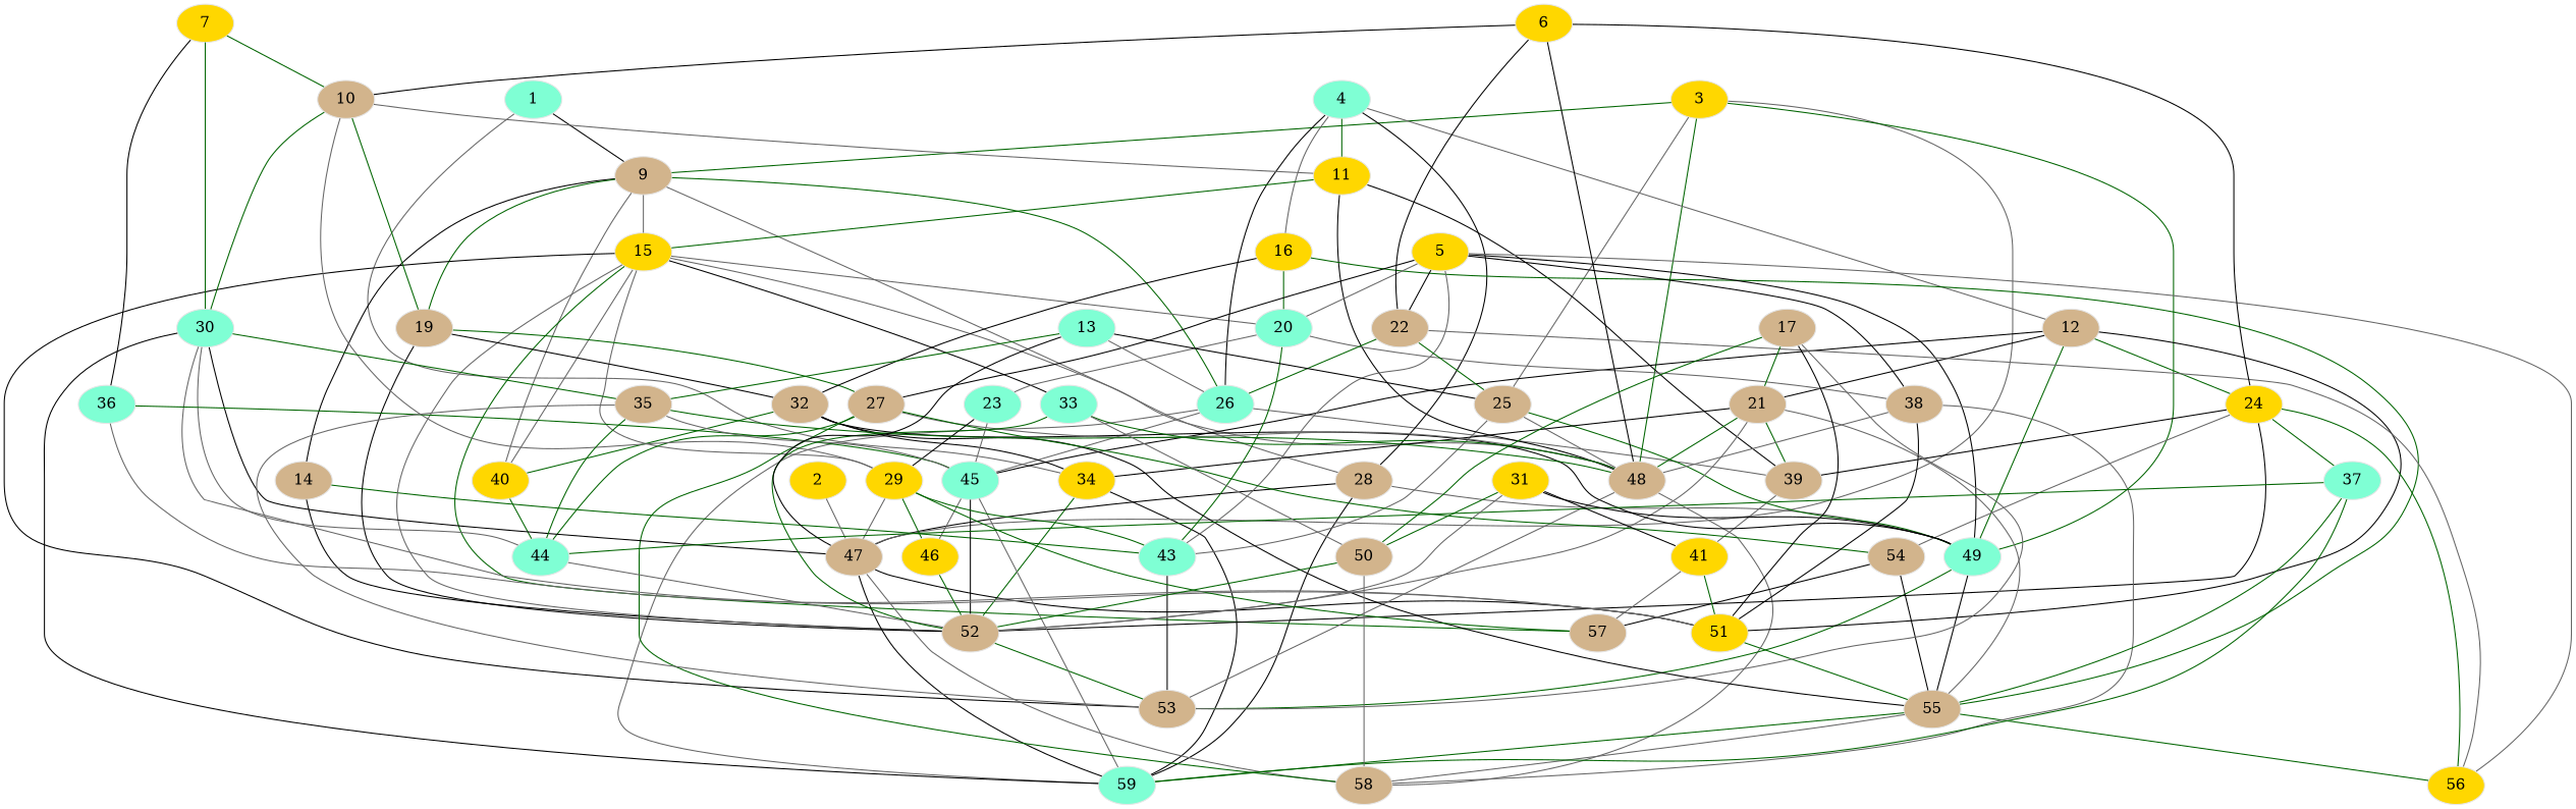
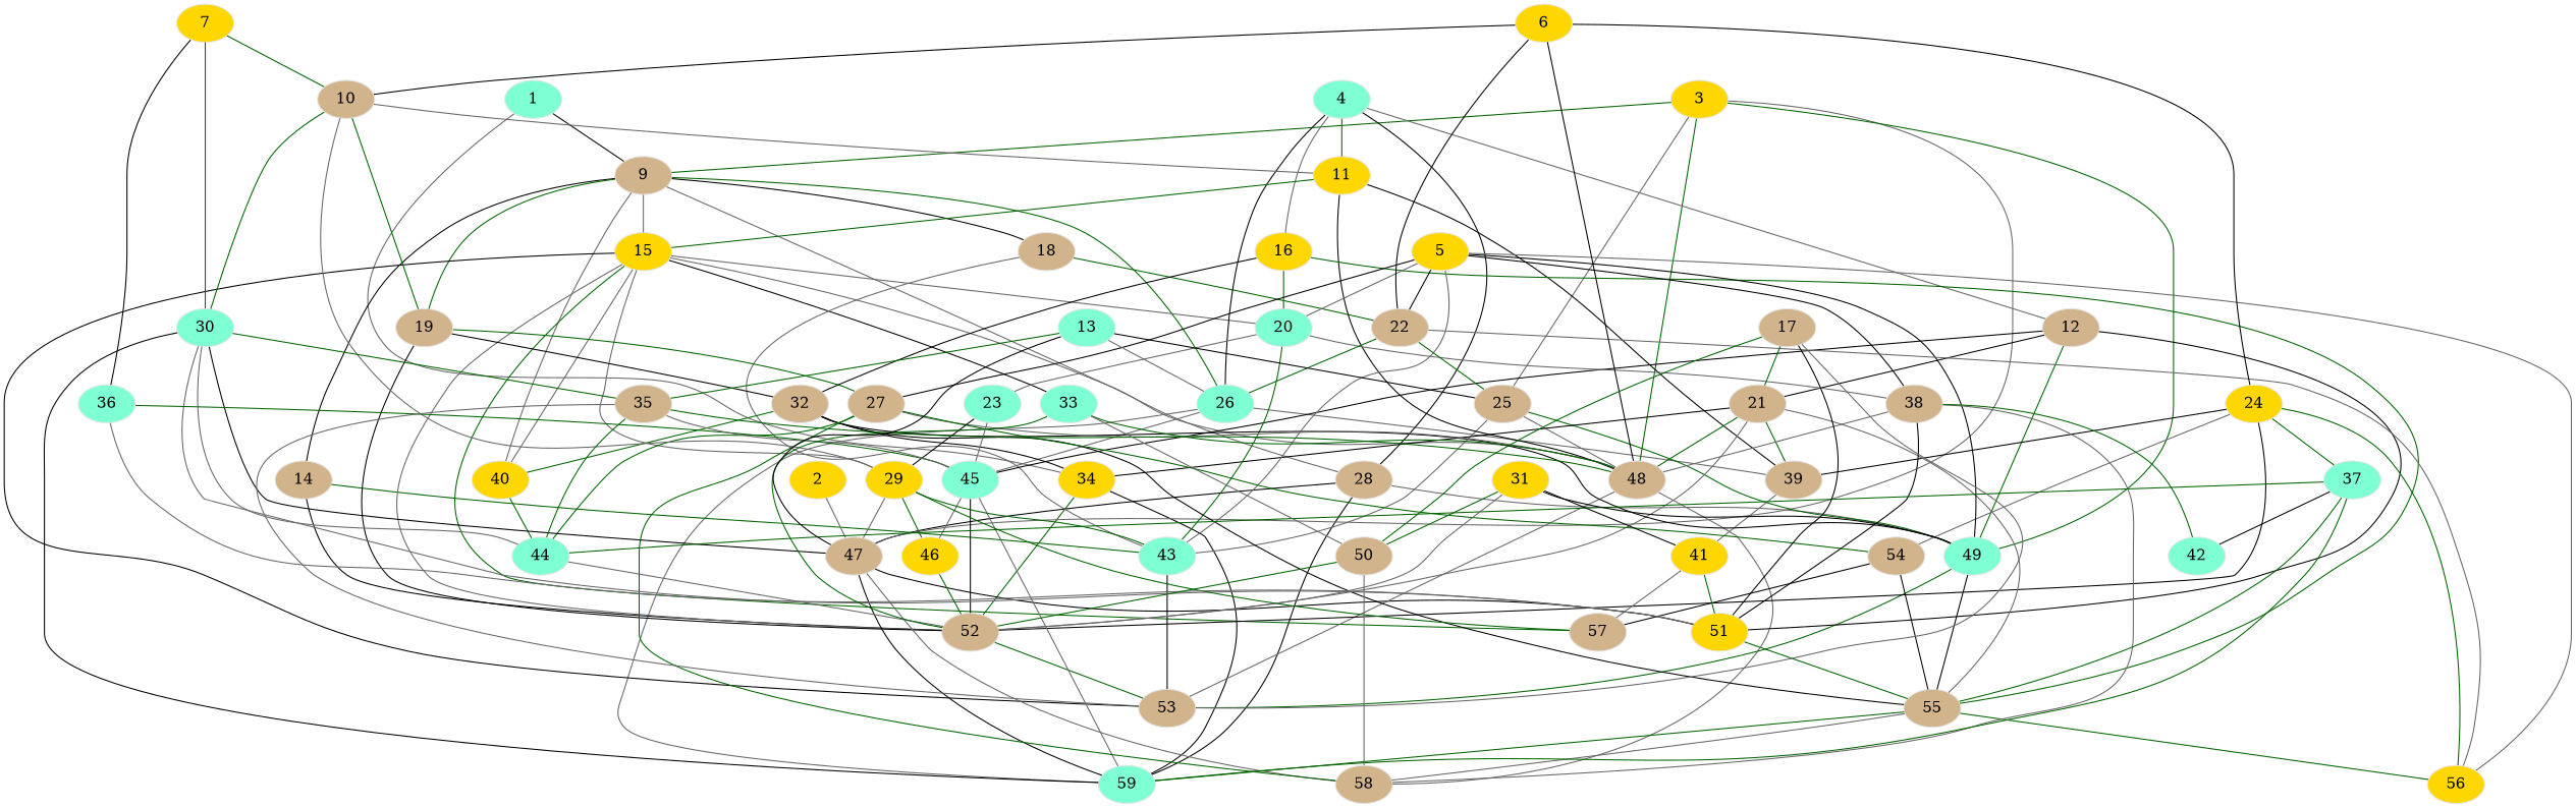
  graph {
    node [color=gray90 fillcolor=tan style=filled]
    edge [color=darkgreen weight=1.0]
    1 [fillcolor=aquamarine]
    9
    34 [fillcolor=gold]
    26 [fillcolor=aquamarine]
    28
    14
    15 [fillcolor=gold]
+   18
    19
    40 [fillcolor=gold]
    52
    59 [fillcolor=aquamarine]
    2 [fillcolor=gold]
    47
    51 [fillcolor=gold]
    58
    53
    3 [fillcolor=gold]
    25
    48
    49 [fillcolor=aquamarine]
    43 [fillcolor=aquamarine]
    55
    4 [fillcolor=aquamarine]
    11 [fillcolor=gold]
    12
    16 [fillcolor=gold]
    39
    24 [fillcolor=gold]
    21
    45 [fillcolor=aquamarine]
    20 [fillcolor=aquamarine]
    32
    5 [fillcolor=gold]
    22
    27
    38
    56 [fillcolor=gold]
    23 [fillcolor=aquamarine]
    54
    44 [fillcolor=aquamarine]
+   42 [fillcolor=aquamarine]
    6 [fillcolor=gold]
    10
    30 [fillcolor=aquamarine]
    29 [fillcolor=gold]
    37 [fillcolor=aquamarine]
    7 [fillcolor=gold]
    36 [fillcolor=aquamarine]
    35
    33 [fillcolor=aquamarine]
    57
    46 [fillcolor=gold]
    41 [fillcolor=gold]
    13 [fillcolor=aquamarine]
    50
    17
    31 [fillcolor=gold]
    1 -- 9 [color=black]
    1 -- 34 [color=gray40]
    9 -- 26
    9 -- 28 [color=gray40]
    9 -- 14 [color=black]
    9 -- 15 [color=gray40]
+   9 -- 18 [color=black]
    9 -- 19
    9 -- 40 [color=gray40]
    34 -- 52
    34 -- 59 [color=black]
    26 -- 59 [color=gray40]
    26 -- 39 [color=gray40]
    26 -- 45 [color=gray40]
    28 -- 59 [color=black]
    28 -- 47 [color=black]
    28 -- 49 [color=gray40]
    14 -- 52 [color=black]
    14 -- 43
    15 -- 40 [color=gray40]
    15 -- 52 [color=gray40]
    15 -- 53 [color=black]
    15 -- 48 [color=gray40]
    15 -- 20 [color=gray40]
    15 -- 29 [color=gray40]
    15 -- 33 [color=black]
    15 -- 57
+   18 -- 43 [color=gray40]
+   18 -- 22
    19 -- 52 [color=black]
    19 -- 32 [color=black]
    19 -- 27
    40 -- 44
    52 -- 53
    2 -- 47 [color=gray40]
    47 -- 59 [color=black]
    47 -- 51 [color=black]
    47 -- 58 [color=gray40]
    51 -- 55
    3 -- 9
    3 -- 47 [color=gray40]
    3 -- 25 [color=gray40]
    3 -- 48
    3 -- 49
    25 -- 48 [color=gray40]
    25 -- 49
    25 -- 43 [color=gray40]
    48 -- 58 [color=gray40]
    48 -- 53 [color=gray40]
    49 -- 53 [weight=2.0]
    49 -- 55 [color=black]
    43 -- 53 [color=black]
    55 -- 59
    55 -- 58 [color=gray40]
    55 -- 56
    4 -- 26 [color=black]
    4 -- 28 [color=black]
    4 -- 11
    4 -- 12 [color=gray40]
    4 -- 16 [color=gray40]
    11 -- 15
    11 -- 48 [color=black]
    11 -- 39 [color=black]
    12 -- 51 [color=black]
    12 -- 49
-   12 -- 24
    12 -- 21 [color=black]
    12 -- 45 [color=black]
    16 -- 55
    16 -- 20
    16 -- 32 [color=black]
    39 -- 41 [color=gray40]
    24 -- 52 [color=black]
    24 -- 39 [color=black]
    24 -- 56
    24 -- 54 [color=gray40]
    24 -- 37
    21 -- 34 [color=black]
    21 -- 52 [color=gray40]
    21 -- 48
    21 -- 55 [color=gray40]
    21 -- 39
    45 -- 52 [color=black]
    45 -- 59 [color=gray40]
    45 -- 46 [color=gray40]
    20 -- 43
    20 -- 38 [color=gray40]
    20 -- 23 [color=gray40]
    32 -- 34 [color=black]
    32 -- 40
    32 -- 49 [color=black]
    32 -- 55 [color=black]
    5 -- 49 [color=black]
    5 -- 43 [color=gray40]
    5 -- 20 [color=gray40]
    5 -- 22 [color=black]
    5 -- 27 [color=black]
    5 -- 38 [color=black]
    5 -- 56 [color=gray40]
    22 -- 26
    22 -- 25
    22 -- 56 [color=gray40]
    27 -- 58 [weight=2.0]
    27 -- 48 [color=gray40]
    27 -- 54
    27 -- 44
    38 -- 51 [color=black]
    38 -- 58 [color=gray40]
    38 -- 48 [color=gray40]
+   38 -- 42
    23 -- 45 [color=gray40]
    23 -- 29 [color=black]
    54 -- 55 [color=black]
    54 -- 57 [color=black]
    44 -- 52 [color=gray40]
    6 -- 48 [color=black]
    6 -- 24 [color=black]
    6 -- 22 [color=black]
    6 -- 10 [color=black]
    10 -- 19
    10 -- 11 [color=gray40]
    10 -- 30
    10 -- 29 [color=gray40]
    30 -- 59 [color=black]
    30 -- 47 [color=black]
    30 -- 51 [color=gray40]
    30 -- 44 [color=gray40]
    30 -- 35
    29 -- 47 [color=gray40 weight=2.0]
    29 -- 43
    29 -- 57
    29 -- 46
    37 -- 59
    37 -- 55
    37 -- 44
+   37 -- 42 [color=black]
    7 -- 10
    7 -- 30 [weight=2.0]
    7 -- 36 [color=black]
    36 -- 51 [color=gray40]
    36 -- 45
    35 -- 53 [color=gray40]
    35 -- 48
    35 -- 45 [color=gray40]
    35 -- 44
    33 -- 52
    33 -- 48
    33 -- 50 [color=gray40]
    46 -- 52
    41 -- 51
    41 -- 57 [color=gray40]
    13 -- 26 [color=gray40]
    13 -- 47 [color=black]
    13 -- 25 [color=black]
    13 -- 35
    50 -- 52
    50 -- 58 [color=gray40]
    17 -- 51 [color=black]
    17 -- 53 [color=gray40]
    17 -- 21
    17 -- 50
    31 -- 52 [color=gray40]
    31 -- 49 [color=black]
    31 -- 41 [color=black weight=2.0]
    31 -- 50
  }
